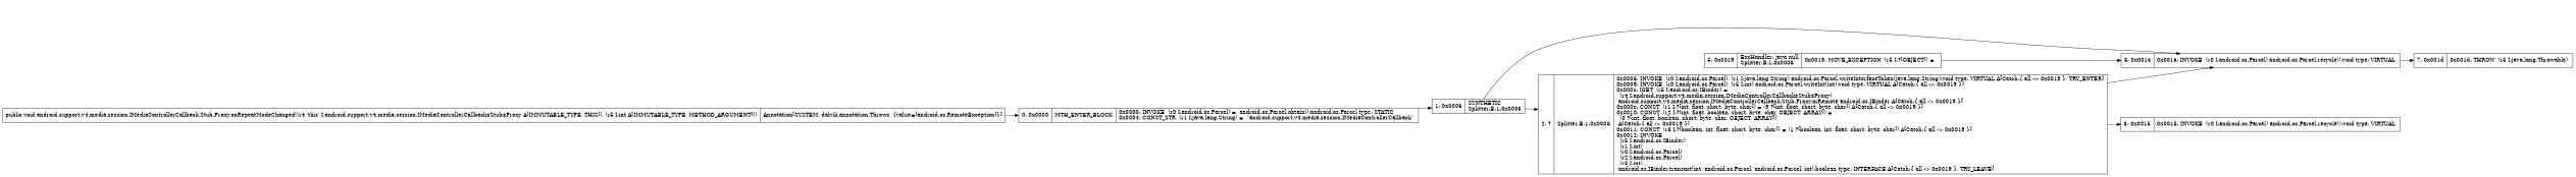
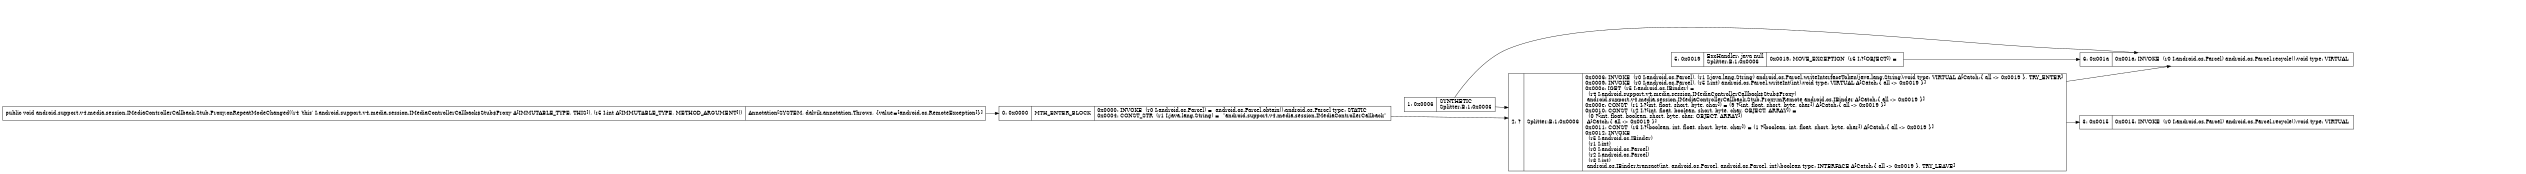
  digraph {
    rankdir=LR
    node [shape=record]
    n1 [label="{0\:\ 0x0000|MTH_ENTER_BLOCK\l|0x0000: INVOKE  (r0 I:android.os.Parcel) =  android.os.Parcel.obtain():android.os.Parcel type: STATIC \l0x0004: CONST_STR  (r1 I:java.lang.String) =  \"android.support.v4.media.session.IMediaControllerCallback\" \l}"]
    n2 [label="{1\:\ 0x0006|SYNTHETIC\lSplitter:B:1:0x0006\l}"]
    n3 [label="{2\:\ ?|Splitter:B:1:0x0006\l|0x0006: INVOKE  (r0 I:android.os.Parcel), (r1 I:java.lang.String) android.os.Parcel.writeInterfaceToken(java.lang.String):void type: VIRTUAL A[Catch:\{ all \-\> 0x0019 \}, TRY_ENTER]\l0x0009: INVOKE  (r0 I:android.os.Parcel), (r5 I:int) android.os.Parcel.writeInt(int):void type: VIRTUAL A[Catch:\{ all \-\> 0x0019 \}]\l0x000c: IGET  (r5 I:android.os.IBinder) = \l  (r4 I:android.support.v4.media.session.IMediaControllerCallback$Stub$Proxy)\l android.support.v4.media.session.IMediaControllerCallback.Stub.Proxy.mRemote android.os.IBinder A[Catch:\{ all \-\> 0x0019 \}]\l0x000e: CONST  (r1 I:?[int, float, short, byte, char]) = (9 ?[int, float, short, byte, char]) A[Catch:\{ all \-\> 0x0019 \}]\l0x0010: CONST  (r2 I:?[int, float, boolean, short, byte, char, OBJECT, ARRAY]) = \l  (0 ?[int, float, boolean, short, byte, char, OBJECT, ARRAY])\l A[Catch:\{ all \-\> 0x0019 \}]\l0x0011: CONST  (r3 I:?[boolean, int, float, short, byte, char]) = (1 ?[boolean, int, float, short, byte, char]) A[Catch:\{ all \-\> 0x0019 \}]\l0x0012: INVOKE  \l  (r5 I:android.os.IBinder)\l  (r1 I:int)\l  (r0 I:android.os.Parcel)\l  (r2 I:android.os.Parcel)\l  (r3 I:int)\l android.os.IBinder.transact(int, android.os.Parcel, android.os.Parcel, int):boolean type: INTERFACE A[Catch:\{ all \-\> 0x0019 \}, TRY_LEAVE]\l}"]
    n4 [label="{6\:\ 0x001a|0x001a: INVOKE  (r0 I:android.os.Parcel) android.os.Parcel.recycle():void type: VIRTUAL \l}"]
    n5 [label="{3\:\ 0x0015|0x0015: INVOKE  (r0 I:android.os.Parcel) android.os.Parcel.recycle():void type: VIRTUAL \l}"]
    n6 [label="{5\:\ 0x0019|ExcHandler: java null\lSplitter:B:1:0x0006\l|0x0019: MOVE_EXCEPTION  (r5 I:?[OBJECT]) =  \l}"]
-   n7 [label="{7\:\ 0x001d|0x001d: THROW  (r5 I:java.lang.Throwable) \l}"]
    n8 [label="{public void android.support.v4.media.session.IMediaControllerCallback.Stub.Proxy.onRepeatModeChanged((r4 'this' I:android.support.v4.media.session.IMediaControllerCallback$Stub$Proxy A[IMMUTABLE_TYPE, THIS]), (r5 I:int A[IMMUTABLE_TYPE, METHOD_ARGUMENT]))  | Annotation[SYSTEM, dalvik.annotation.Throws, \{value=[android.os.RemoteException]\}]\l}"]
-   n1 -> n2
+   n1 -> n3
    n2 -> n3
    n2 -> n4
    n3 -> n4
    n3 -> n5
-   n4 -> n7
    n6 -> n4
    n8 -> n1
  }
